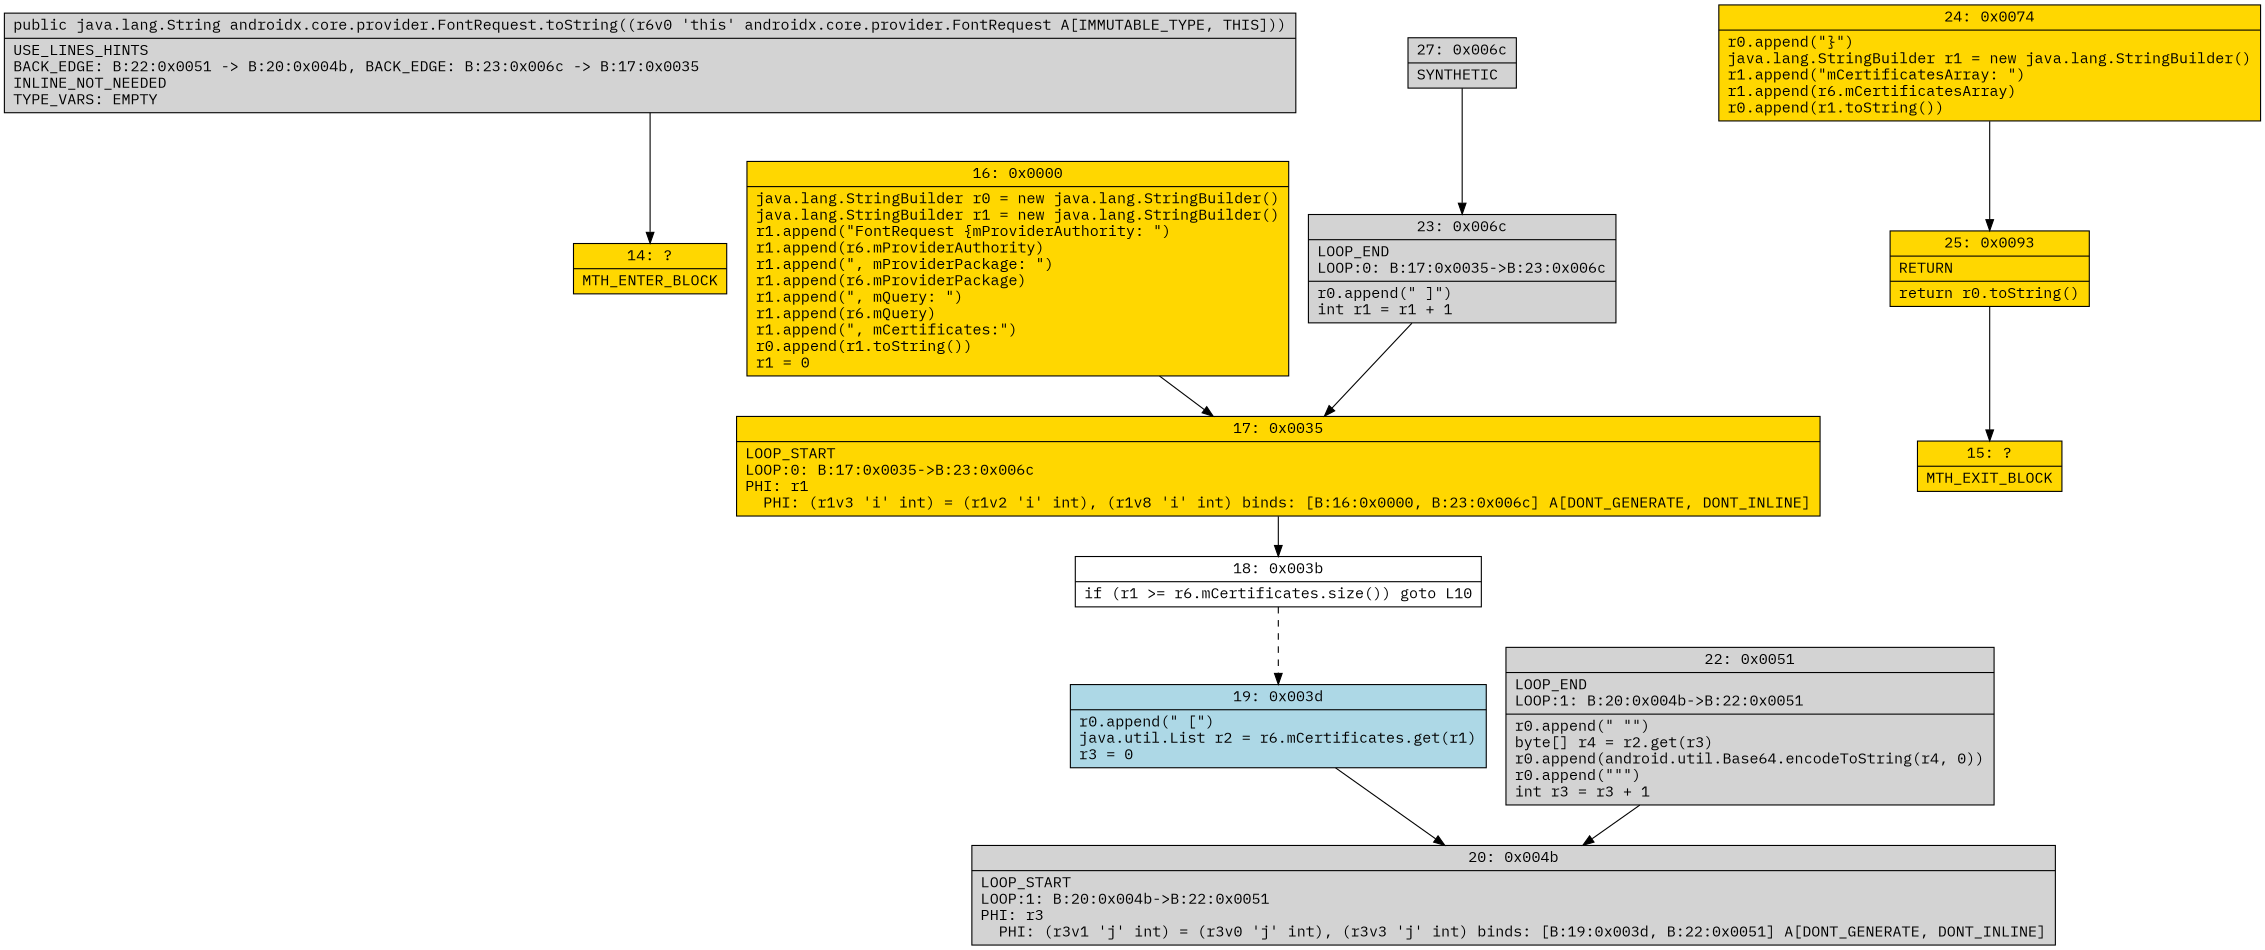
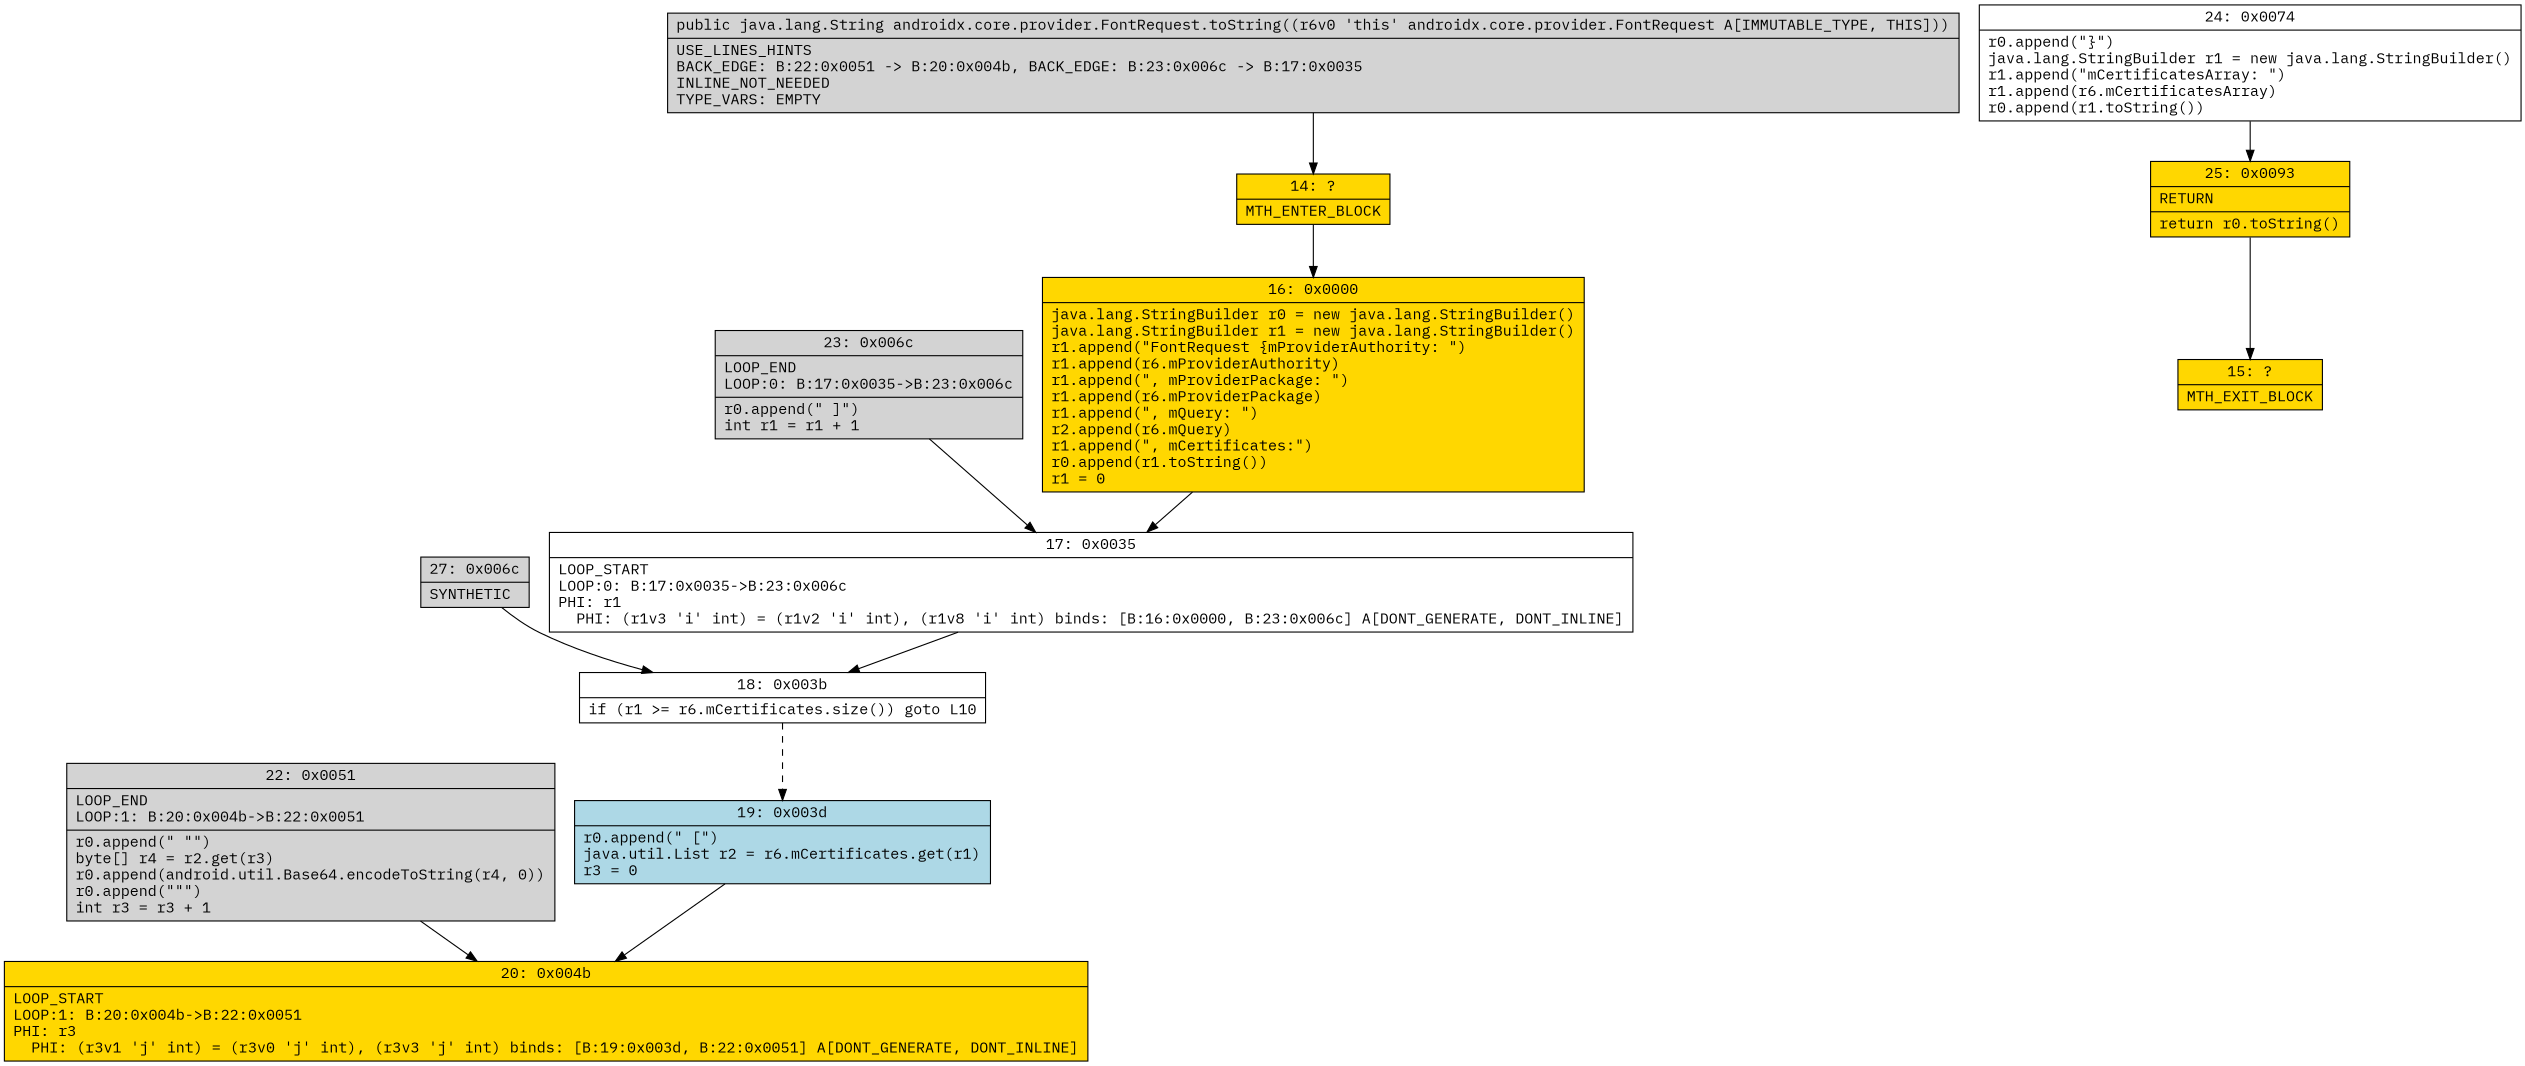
  digraph {
    fontname="IBM Plex Mono"
    node [fillcolor=gold fontname="IBM Plex Mono" shape=record style=filled]
    edge [fontname="IBM Plex Mono"]
    n1 [label="{14\:\ ?|MTH_ENTER_BLOCK\l}"]
-   n2 [label="{16\:\ 0x0000|java.lang.StringBuilder r0 = new java.lang.StringBuilder()\ljava.lang.StringBuilder r1 = new java.lang.StringBuilder()\lr1.append(\"FontRequest \{mProviderAuthority: \")\lr1.append(r6.mProviderAuthority)\lr1.append(\", mProviderPackage: \")\lr1.append(r6.mProviderPackage)\lr1.append(\", mQuery: \")\lr1.append(r6.mQuery)\lr1.append(\", mCertificates:\")\lr0.append(r1.toString())\lr1 = 0\l}"]
-   n3 [label="{17\:\ 0x0035|LOOP_START\lLOOP:0: B:17:0x0035\-\>B:23:0x006c\lPHI: r1 \l  PHI: (r1v3 'i' int) = (r1v2 'i' int), (r1v8 'i' int) binds: [B:16:0x0000, B:23:0x006c] A[DONT_GENERATE, DONT_INLINE]\l}"]
+   n2 [label="{16\:\ 0x0000|java.lang.StringBuilder r0 = new java.lang.StringBuilder()\ljava.lang.StringBuilder r1 = new java.lang.StringBuilder()\lr1.append(\"FontRequest \{mProviderAuthority: \")\lr1.append(r6.mProviderAuthority)\lr1.append(\", mProviderPackage: \")\lr1.append(r6.mProviderPackage)\lr1.append(\", mQuery: \")\lr2.append(r6.mQuery)\lr1.append(\", mCertificates:\")\lr0.append(r1.toString())\lr1 = 0\l}"]
+   n3 [fillcolor=white label="{17\:\ 0x0035|LOOP_START\lLOOP:0: B:17:0x0035\-\>B:23:0x006c\lPHI: r1 \l  PHI: (r1v3 'i' int) = (r1v2 'i' int), (r1v8 'i' int) binds: [B:16:0x0000, B:23:0x006c] A[DONT_GENERATE, DONT_INLINE]\l}"]
    n4 [fillcolor=white label="{18\:\ 0x003b|if (r1 \>= r6.mCertificates.size()) goto L10\l}"]
    n5 [fillcolor=lightblue label="{19\:\ 0x003d|r0.append(\" [\")\ljava.util.List r2 = r6.mCertificates.get(r1)\lr3 = 0\l}"]
-   n6 [fillcolor=lightgrey label="{20\:\ 0x004b|LOOP_START\lLOOP:1: B:20:0x004b\-\>B:22:0x0051\lPHI: r3 \l  PHI: (r3v1 'j' int) = (r3v0 'j' int), (r3v3 'j' int) binds: [B:19:0x003d, B:22:0x0051] A[DONT_GENERATE, DONT_INLINE]\l}"]
+   n6 [label="{20\:\ 0x004b|LOOP_START\lLOOP:1: B:20:0x004b\-\>B:22:0x0051\lPHI: r3 \l  PHI: (r3v1 'j' int) = (r3v0 'j' int), (r3v3 'j' int) binds: [B:19:0x003d, B:22:0x0051] A[DONT_GENERATE, DONT_INLINE]\l}"]
    n7 [fillcolor=lightgrey label="{22\:\ 0x0051|LOOP_END\lLOOP:1: B:20:0x004b\-\>B:22:0x0051\l|r0.append(\" \"\")\lbyte[] r4 = r2.get(r3)\lr0.append(android.util.Base64.encodeToString(r4, 0))\lr0.append(\"\"\")\lint r3 = r3 + 1\l}"]
    n8 [fillcolor=lightgrey label="{27\:\ 0x006c|SYNTHETIC\l}"]
    n9 [fillcolor=lightgrey label="{23\:\ 0x006c|LOOP_END\lLOOP:0: B:17:0x0035\-\>B:23:0x006c\l|r0.append(\" ]\")\lint r1 = r1 + 1\l}"]
-   n10 [label="{24\:\ 0x0074|r0.append(\"\}\")\ljava.lang.StringBuilder r1 = new java.lang.StringBuilder()\lr1.append(\"mCertificatesArray: \")\lr1.append(r6.mCertificatesArray)\lr0.append(r1.toString())\l}"]
+   n10 [fillcolor=white label="{24\:\ 0x0074|r0.append(\"\}\")\ljava.lang.StringBuilder r1 = new java.lang.StringBuilder()\lr1.append(\"mCertificatesArray: \")\lr1.append(r6.mCertificatesArray)\lr0.append(r1.toString())\l}"]
    n11 [label="{25\:\ 0x0093|RETURN\l|return r0.toString()\l}"]
    n12 [label="{15\:\ ?|MTH_EXIT_BLOCK\l}"]
    n13 [fillcolor=lightgrey label="{public java.lang.String androidx.core.provider.FontRequest.toString((r6v0 'this' androidx.core.provider.FontRequest A[IMMUTABLE_TYPE, THIS]))  | USE_LINES_HINTS\lBACK_EDGE: B:22:0x0051 \-\> B:20:0x004b, BACK_EDGE: B:23:0x006c \-\> B:17:0x0035\lINLINE_NOT_NEEDED\lTYPE_VARS: EMPTY\l}"]
+   n1 -> n2
    n2 -> n3
    n3 -> n4
    n4 -> n5 [style=dashed]
    n5 -> n6
    n7 -> n6
-   n8 -> n9
+   n8 -> n4
    n9 -> n3
    n10 -> n11
    n11 -> n12
    n13 -> n1
  }
